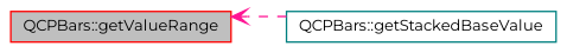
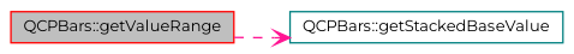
  digraph {
    rankdir=LR
    fontname=Montserrat
    node [fontname=Montserrat fontsize=10 shape=record style=filled]
    n1 [color=red fillcolor=grey75 fontcolor=black height=0.2 label="QCPBars::getValueRange" width=0.4]
    n2 [color=teal fillcolor=white height=0.2 label="QCPBars::getStackedBaseValue" width=0.4]
-   n2 -> n1 [color=deeppink fontname=Montserrat fontsize=10 labelfontname=Helvetica labelfontsize=10 style=dashed arrowhead=vee]
+   n1 -> n2 [color=deeppink fontname=Montserrat fontsize=10 labelfontname=Helvetica labelfontsize=10 style=dashed arrowhead=vee]
  }
